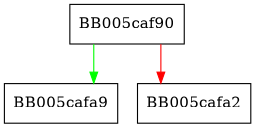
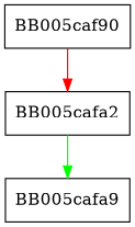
  digraph {
    splines=ortho
    node [shape=box]
    n1 [label=BB005cafa9]
    BB005caf90
    BB005cafa2
-   BB005caf90 -> n1 [color=green]
+   BB005cafa2 -> n1 [color=green]
    BB005caf90 -> BB005cafa2 [color=red]
  }
